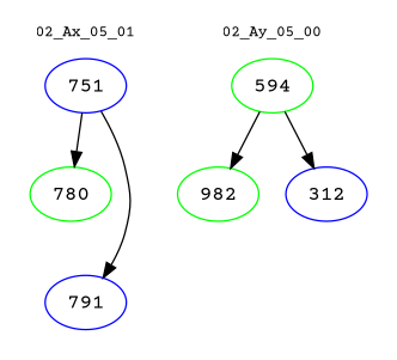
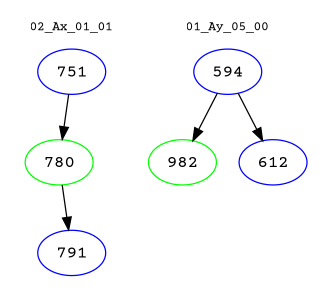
  digraph {
    fontname="Courier Prime"
    node [color=blue fontname="Courier Prime"]
    edge [color=black fontname="Courier Prime"]
    n1 [label=751]
    n2 [color=green label=780]
    n3 [label=791]
-   n4 [color=green label=594]
+   n4 [label=594]
    n5 [color=green label=982]
-   n6 [label=312]
+   n6 [label=612]
    subgraph cluster_1 {
      color=white
      fontsize=10
-     label="02_Ax_05_01"
+     label="02_Ax_01_01"
      n1
      n2
      n3
    }
    subgraph cluster_2 {
      color=white
      fontsize=10
-     label="02_Ay_05_00"
+     label="01_Ay_05_00"
      n4
      n5
      n6
    }
    n1 -> n2
-   n1 -> n3
+   n2 -> n3
    n4 -> n5
    n4 -> n6
  }
